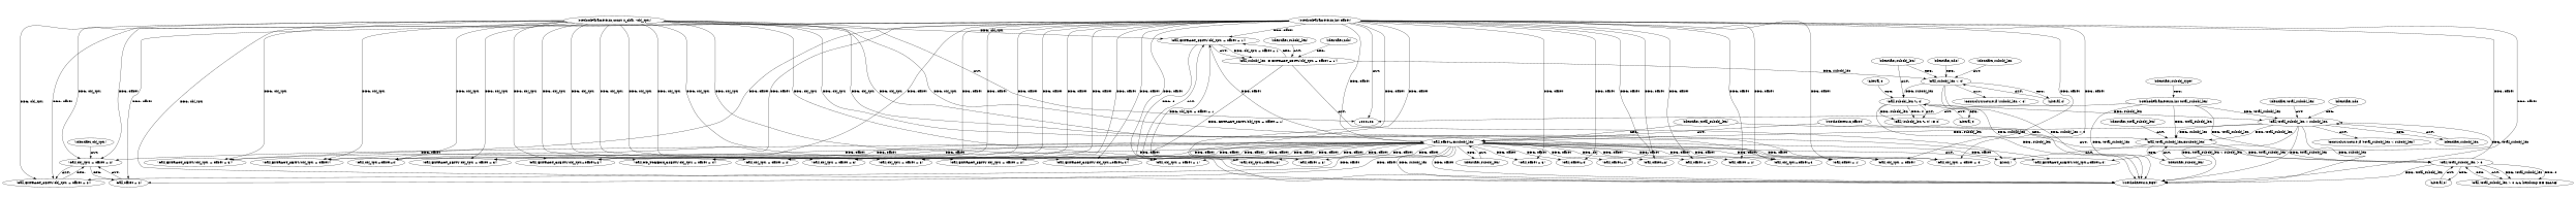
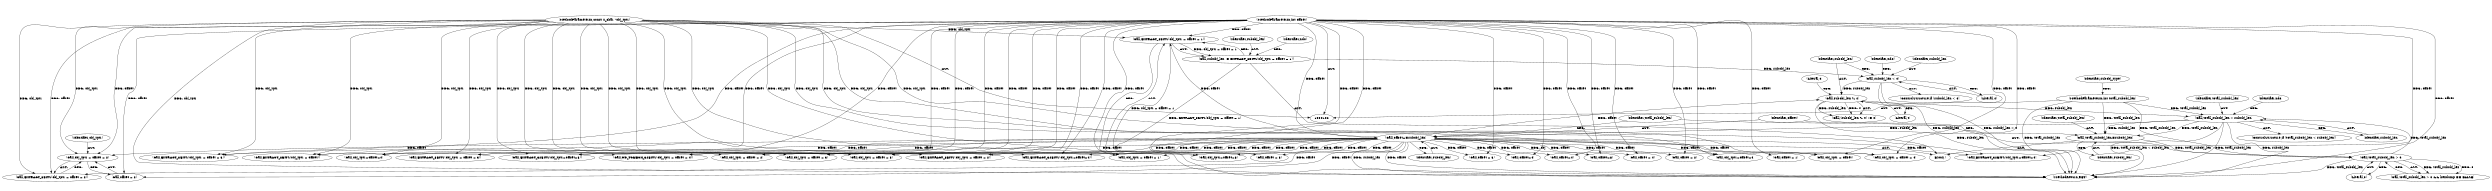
  digraph {
    n1 [label="(Call,obj_tptr + offset + 2)"]
    n2 [label="(Call,EXTRACT_8BITS(obj_tptr + offset + 2))"]
    n3 [label="(Call,offset + 2)"]
    n4 [label="(MethodParameterIn,const u_char *obj_tptr)"]
    n5 [label="(Call,EXTRACT_8BITS(obj_tptr + offset + 1))"]
    n6 [label="(Call,obj_tptr+offset+4)"]
    n7 [label="(Call,EXTRACT_8BITS(obj_tptr + offset + 3))"]
    n8 [label="(Call,EXTRACT_32BITS(obj_tptr+offset+8))"]
    n9 [label="(Call,ND_TCHECK_32BITS(obj_tptr + offset + 4))"]
    n10 [label="(Call,obj_tptr + offset + 2)"]
    n11 [label="(Call,obj_tptr + offset + 3)"]
    n12 [label="(Call,obj_tptr + offset + 3)"]
    n13 [label="(Call,EXTRACT_8BITS(obj_tptr + offset + 2))"]
    n14 [label="(Call,EXTRACT_32BITS(obj_tptr+offset+4))"]
    n15 [label="(Call,obj_tptr+offset+8)"]
    n16 [label="(Call,obj_tptr+offset+4)"]
    n17 [label="(Call,obj_tptr + offset)"]
    n18 [label="(MethodReturn,RET)"]
    n19 [label="(Call,obj_tptr + offset + 4)"]
    n20 [label="(Call,EXTRACT_32BITS(obj_tptr+offset+4))"]
    n21 [label="(Call,obj_tptr + offset + 1)"]
    n22 [label="(Call,EXTRACT_8BITS(obj_tptr + offset + 3))"]
    n23 [label="(Call,EXTRACT_8BITS(obj_tptr + offset))"]
    1000102
    n25 [label="(Call,subobj_len  = EXTRACT_8BITS(obj_tptr + offset + 1))"]
    n26 [label="(MethodParameterIn,int offset)"]
    n27 [label="(Call,offset+=subobj_len)"]
    n28 [label="(Call,offset + 2)"]
    n29 [label="(Call,offset + 1)"]
    n30 [label="(Call,offset + 3)"]
    n31 [label="(Call,offset + 3)"]
    n32 [label="(Call,offset+4)"]
    n33 [label="(Call,offset+4)"]
    n34 [label="(Call,offset+8)"]
    n35 [label="(Call,offset + 4)"]
    n36 [label="(Identifier,subobj_len)"]
    n37 [label="(Block,)"]
    n38 [label="(Call,total_subobj_len < subobj_len)"]
    n39 [label="(Call,total_subobj_len-=subobj_len)"]
    n40 [label="(Identifier,subobj_len)"]
    n41 [label="(ControlStructure,if (total_subobj_len < subobj_len))"]
    n42 [label="(Call,total_subobj_len > 0)"]
    n43 [label="(Identifier,subobj_len)"]
    n44 [label="(Literal,0)"]
    n45 [label="(Call,total_subobj_len > 0 && hexdump == FALSE)"]
    n46 [label="(MethodParameterIn,int total_subobj_len)"]
    n47 [label="(Call,subobj_len % 4)"]
    n48 [label="(Call,(subobj_len % 4) != 0)"]
    n49 [label="(Literal,4)"]
    n50 [label="(Call,subobj_len < 4)"]
    n51 [label="(Literal,4)"]
    n52 [label="(ControlStructure,if (subobj_len < 4))"]
    n53 [label="(Identifier,total_subobj_len)"]
-   n54 [label="(MethodReturn,offset)"]
+   n54 [label="(Identifier,offset)"]
    n55 [label="(Literal,0)"]
    n56 [label="(Identifier,ndo)"]
    n57 [label="(Identifier,ndo)"]
    n58 [label="(Identifier,total_subobj_len)"]
    n59 [label="(Identifier,subobj_len)"]
    n60 [label="(Identifier,subobj_len)"]
    n61 [label="(Identifier,subobj_len)"]
    n62 [label="(Identifier,total_subobj_len)"]
    n63 [label="(Identifier,obj_tptr)"]
    n64 [label="(Identifier,subobj_type)"]
    n65 [label="(Identifier,ndo)"]
    n1 -> n2 [label="AST: "]
    n1 -> n3 [label="CFG: "]
    n2 -> n1 [label="CFG: "]
    n3 -> n1 [label="AST: "]
    n4 -> n1 [label="DDG: obj_tptr"]
    n4 -> n2 [label="DDG: obj_tptr"]
    n4 -> n5 [label="DDG: obj_tptr"]
    n4 -> n6 [label="DDG: obj_tptr"]
    n4 -> n7 [label="DDG: obj_tptr"]
    n4 -> n8 [label="DDG: obj_tptr"]
    n4 -> n9 [label="DDG: obj_tptr"]
    n4 -> n10 [label="DDG: obj_tptr"]
    n4 -> n11 [label="DDG: obj_tptr"]
    n4 -> n12 [label="DDG: obj_tptr"]
    n4 -> n13 [label="DDG: obj_tptr"]
    n4 -> n14 [label="DDG: obj_tptr"]
    n4 -> n15 [label="DDG: obj_tptr"]
    n4 -> n16 [label="DDG: obj_tptr"]
    n4 -> n17 [label="DDG: obj_tptr"]
    n4 -> n18 [label="DDG: obj_tptr"]
    n4 -> n19 [label="DDG: obj_tptr"]
    n4 -> n20 [label="DDG: obj_tptr"]
    n4 -> n21 [label="DDG: obj_tptr"]
    n4 -> n22 [label="DDG: obj_tptr"]
    n4 -> n23 [label="DDG: obj_tptr"]
    n4 -> 1000102 [label="AST: "]
    n5 -> n18 [label="DDG: obj_tptr + offset + 1"]
-   n5 -> n21 [label="DDG: 4"]
+   n5 -> n21 [label="CFG: "]
    n5 -> n25 [label="AST: "]
    n5 -> n25 [label="DDG: obj_tptr + offset + 1"]
    n21 -> n5 [label="AST: "]
    n25 -> n5 [label="CFG: "]
    n25 -> n18 [label="DDG: EXTRACT_8BITS(obj_tptr + offset + 1)"]
    n25 -> n37 [label="AST: "]
    n25 -> n50 [label="DDG: subobj_len"]
    n26 -> n1 [label="DDG: offset"]
    n26 -> n2 [label="DDG: offset"]
    n26 -> n3 [label="DDG: offset"]
    n26 -> n5 [label="DDG: offset"]
    n26 -> n6 [label="DDG: offset"]
    n26 -> n7 [label="DDG: offset"]
    n26 -> n8 [label="DDG: offset"]
    n26 -> n9 [label="DDG: offset"]
    n26 -> n10 [label="DDG: offset"]
    n26 -> n11 [label="DDG: offset"]
    n26 -> n12 [label="DDG: offset"]
    n26 -> n13 [label="DDG: offset"]
    n26 -> n14 [label="DDG: offset"]
    n26 -> n15 [label="DDG: offset"]
    n26 -> n16 [label="DDG: offset"]
    n26 -> n17 [label="DDG: offset"]
    n26 -> n18 [label="DDG: offset"]
    n26 -> n19 [label="DDG: offset"]
    n26 -> n20 [label="DDG: offset"]
    n26 -> n21 [label="DDG: offset"]
    n26 -> n22 [label="DDG: offset"]
    n26 -> n23 [label="DDG: offset"]
    n26 -> 1000102 [label="AST: "]
    n26 -> n27 [label="DDG: offset"]
    n26 -> n28 [label="DDG: offset"]
    n26 -> n29 [label="DDG: offset"]
    n26 -> n30 [label="DDG: offset"]
    n26 -> n31 [label="DDG: offset"]
    n26 -> n32 [label="DDG: offset"]
    n26 -> n33 [label="DDG: offset"]
    n26 -> n34 [label="DDG: offset"]
    n26 -> n35 [label="DDG: offset"]
    n27 -> n1 [label="DDG: offset"]
    n27 -> n2 [label="DDG: offset"]
    n27 -> n3 [label="DDG: offset"]
    n27 -> n5 [label="DDG: offset"]
    n27 -> n6 [label="DDG: offset"]
    n27 -> n7 [label="DDG: offset"]
    n27 -> n8 [label="DDG: offset"]
    n27 -> n9 [label="DDG: offset"]
    n27 -> n10 [label="DDG: offset"]
    n27 -> n11 [label="DDG: offset"]
    n27 -> n12 [label="DDG: offset"]
    n27 -> n13 [label="DDG: offset"]
    n27 -> n14 [label="DDG: offset"]
    n27 -> n15 [label="DDG: offset"]
    n27 -> n16 [label="DDG: offset"]
    n27 -> n17 [label="DDG: offset"]
    n27 -> n18 [label="DDG: subobj_len"]
    n27 -> n18 [label="DDG: offset"]
    n27 -> n19 [label="DDG: offset"]
    n27 -> n20 [label="DDG: offset"]
    n27 -> n21 [label="DDG: offset"]
    n27 -> n22 [label="DDG: offset"]
    n27 -> n23 [label="DDG: offset"]
    n27 -> n28 [label="DDG: offset"]
-   n27 -> n29 [label="DDG: offset"]
+   n27 -> n47 [label="DDG: offset"]
    n27 -> n30 [label="DDG: offset"]
    n27 -> n31 [label="DDG: offset"]
    n27 -> n32 [label="DDG: offset"]
    n27 -> n33 [label="DDG: offset"]
    n27 -> n34 [label="DDG: obj"]
    n27 -> n35 [label="DDG: offset"]
    n27 -> n36 [label="CFG: "]
    n27 -> n37 [label="AST: "]
    n36 -> n27 [label="AST: "]
    n38 -> n18 [label="DDG: subobj_len"]
    n38 -> n18 [label="DDG: total_subobj_len < subobj_len"]
    n38 -> n18 [label="DDG: total_subobj_len"]
    n38 -> n27 [label="DDG: subobj_len"]
    n38 -> n39 [label="DDG: subobj_len"]
    n38 -> n39 [label="DDG: total_subobj_len"]
    n38 -> n40 [label="CFG: "]
    n38 -> n41 [label="AST: "]
    n39 -> n37 [label="AST: "]
    n39 -> n42 [label="DDG: total_subobj_len"]
    n39 -> n43 [label="CFG: "]
    n40 -> n38 [label="AST: "]
    n42 -> n18 [label="DDG: total_subobj_len"]
    n42 -> n38 [label="DDG: total_subobj_len"]
    n42 -> n44 [label="CFG: "]
    n42 -> n45 [label="AST: "]
    n42 -> n45 [label="DDG: total_subobj_len"]
    n42 -> n45 [label="DDG: 0"]
    n43 -> n39 [label="AST: "]
    n44 -> n42 [label="AST: "]
    n45 -> n42 [label="CFG: "]
    n46 -> n18 [label="DDG: total_subobj_len"]
    n46 -> 1000102 [label="AST: "]
    n46 -> n38 [label="DDG: total_subobj_len"]
    n46 -> n39 [label="DDG: total_subobj_len"]
    n46 -> n42 [label="DDG: total_subobj_len"]
    n47 -> n18 [label="DDG: subobj_len"]
    n47 -> n38 [label="DDG: subobj_len"]
    n47 -> n48 [label="AST: "]
    n47 -> n48 [label="DDG: subobj_len"]
    n47 -> n48 [label="DDG: 4"]
    n47 -> n49 [label="CFG: "]
    n49 -> n47 [label="AST: "]
    n50 -> n18 [label="DDG: subobj_len < 4"]
    n50 -> n18 [label="DDG: subobj_len"]
    n50 -> n47 [label="DDG: subobj_len"]
    n50 -> n51 [label="CFG: "]
    n50 -> n52 [label="AST: "]
    n51 -> n50 [label="AST: "]
    n53 -> n38 [label="AST: "]
    n54 -> n27 [label="AST: "]
    n54 -> n39 [label="CFG: "]
    n55 -> n47 [label="CFG: "]
    n56 -> n25 [label="CFG: "]
    n57 -> n38 [label="CFG: "]
    n58 -> n39 [label="AST: "]
    n59 -> n25 [label="AST: "]
    n60 -> n50 [label="AST: "]
    n61 -> n47 [label="AST: "]
    n61 -> n50 [label="CFG: "]
    n62 -> n27 [label="CFG: "]
    n62 -> n42 [label="AST: "]
    n63 -> n1 [label="AST: "]
    n64 -> n46 [label="CFG: "]
    n65 -> n50 [label="CFG: "]
  }
